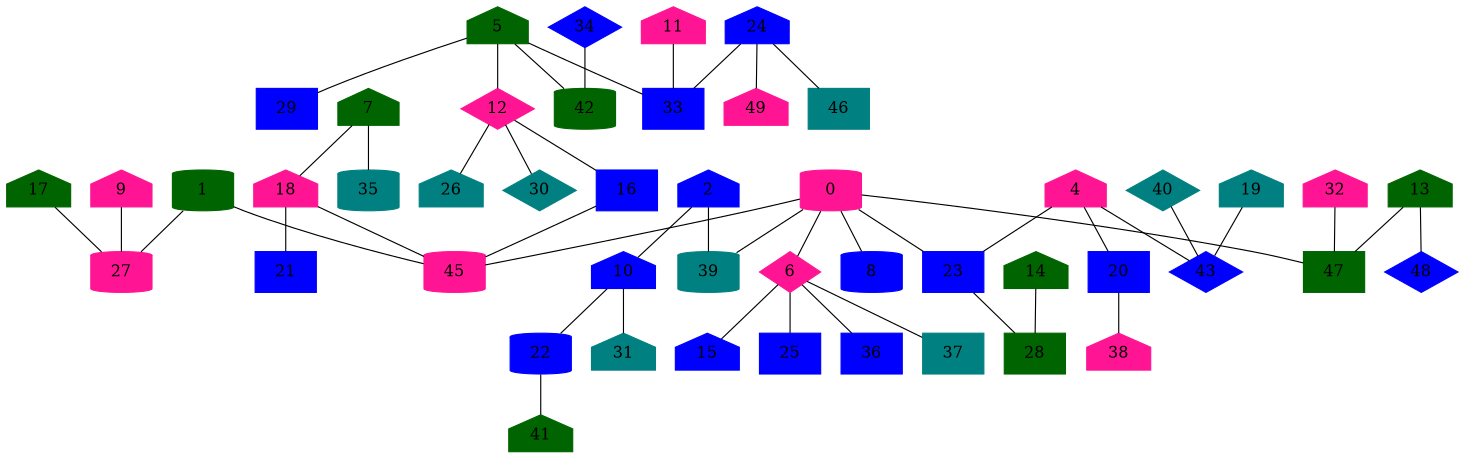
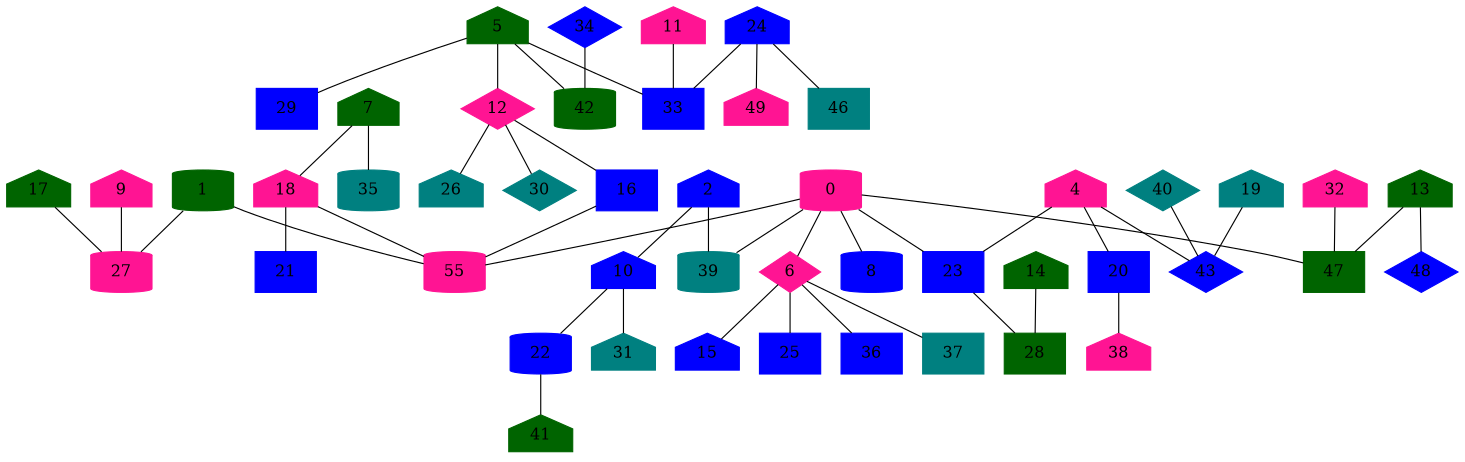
  graph {
    node [color=blue shape=house style=filled]
    edge [weight=1.0]
    1 [color=darkgreen shape=cylinder]
    27 [color=deeppink shape=cylinder]
-   45 [color=deeppink shape=cylinder]
+   45 [color=deeppink shape=cylinder label=55]
    2
    10
    39 [color=teal shape=cylinder]
    22 [shape=cylinder]
    31 [color=teal]
    n9 [color=deeppink label=0 shape=cylinder]
    6 [color=deeppink shape=diamond]
    8 [shape=cylinder]
    23 [shape=box]
    47 [color=darkgreen shape=box]
    15
    25 [shape=box]
    36 [shape=box]
    37 [color=teal shape=box]
    28 [color=darkgreen shape=box]
    4 [color=deeppink]
    20 [shape=box]
    43 [shape=diamond]
    38 [color=deeppink]
    5 [color=darkgreen]
    12 [color=deeppink shape=diamond]
    29 [shape=box]
    33 [shape=box]
    42 [color=darkgreen shape=cylinder]
    16 [shape=box]
    26 [color=teal]
    30 [color=teal shape=diamond]
    7 [color=darkgreen]
    18 [color=deeppink]
    35 [color=teal shape=cylinder]
    21 [shape=box]
    9 [color=deeppink]
    41 [color=darkgreen]
    11 [color=deeppink]
    13 [color=darkgreen]
    48 [shape=diamond]
    14 [color=darkgreen]
    17 [color=darkgreen]
    19 [color=teal]
    24
    46 [color=teal shape=box]
    49 [color=deeppink]
    32 [color=deeppink]
    34 [shape=diamond]
    40 [color=teal shape=diamond]
    1 -- 27
    1 -- 45
    2 -- 10
    2 -- 39
    10 -- 22
    10 -- 31
    22 -- 41
    n9 -- 45
    n9 -- 39
    n9 -- 6
    n9 -- 8
    n9 -- 23
    n9 -- 47
    6 -- 15
    6 -- 25
    6 -- 36
    6 -- 37
    23 -- 28
    4 -- 23
    4 -- 20
    4 -- 43
    20 -- 38
    5 -- 12
    5 -- 29
    5 -- 33
    5 -- 42
    12 -- 16
    12 -- 26
    12 -- 30
    16 -- 45
    7 -- 18
    7 -- 35
    18 -- 45
    18 -- 21
    9 -- 27
    11 -- 33
    13 -- 47
    13 -- 48
    14 -- 28
    17 -- 27
    19 -- 43
    24 -- 33
    24 -- 46
    24 -- 49
    32 -- 47
    34 -- 42
    40 -- 43
  }
